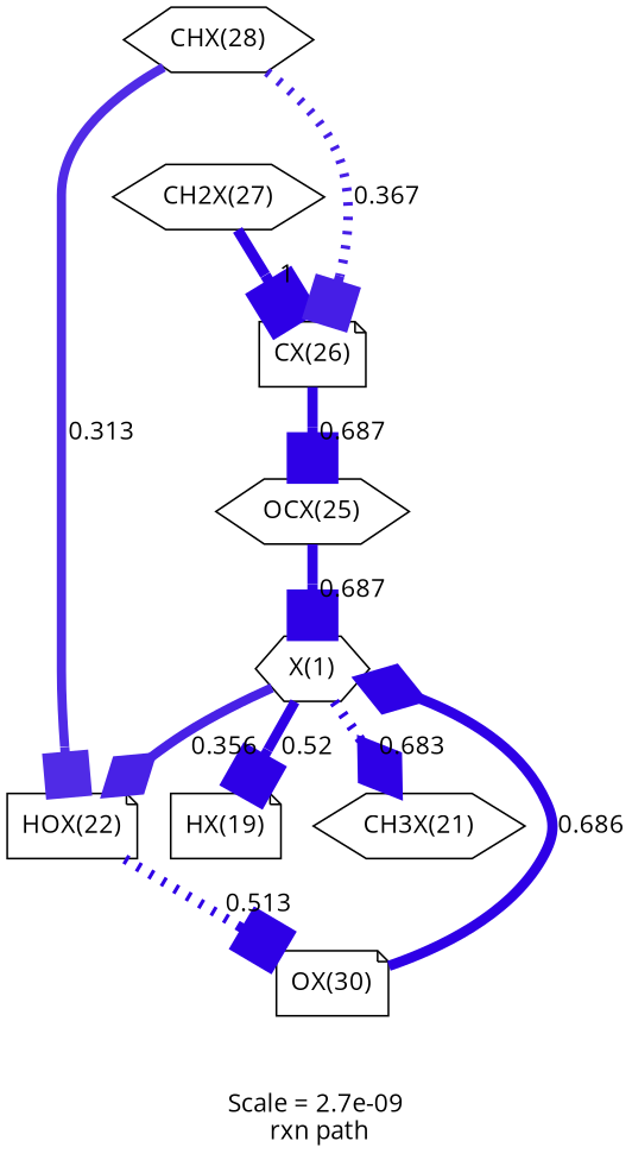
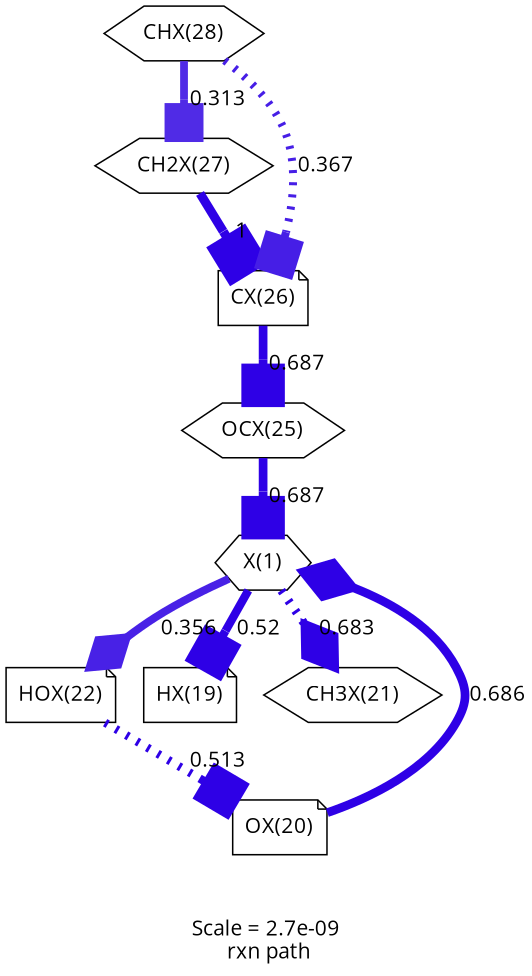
  digraph {
    fontname="Open Sans"
    label="Scale = 2.7e-09\l rxn path"
    node [fontname="Open Sans" shape=hexagon]
    edge [arrowhead=box arrowsize=2.86 color="0.7, 1.19, 0.9" fontname="Open Sans" penwidth=5.72 style=bold]
    n1 [label="X(1)"]
    n2 [label="HX(19)" shape=note]
    n3 [label="HOX(22)" shape=note]
    n4 [label="CH3X(21)"]
-   n5 [label="OX(30)" shape=note]
+   n5 [label="OX(20)" shape=note]
    n6 [label="CH2X(27)"]
    n7 [label="CX(26)" shape=note]
    n8 [label="OCX(25)"]
    n9 [label="CHX(28)"]
    n1 -> n2 [arrowsize=2.75 color="0.7, 1.02, 0.9" label=" 0.52" penwidth=5.51]
    n1 -> n3 [arrowhead=diamond arrowsize=2.61 color="0.7, 0.856, 0.9" label=" 0.356" penwidth=5.22 style=solid]
    n1 -> n4 [arrowhead=diamond color="0.7, 1.18, 0.9" label=" 0.683" penwidth=5.71 style=dotted]
    n3 -> n5 [arrowsize=2.75 color="0.7, 1.01, 0.9" label=" 0.513" penwidth=5.5 style=dotted]
    n5 -> n1 [arrowhead=diamond label=" 0.686"]
    n6 -> n7 [arrowsize=3 color="0.7, 1.5, 0.9" label=" 1" penwidth=6 style=solid]
    n7 -> n8 [label=" 0.687"]
    n8 -> n1 [label=" 0.687" style=solid]
-   n9 -> n3 [arrowsize=2.56 color="0.7, 0.813, 0.9" label=" 0.313" penwidth=5.12]
+   n9 -> n6 [arrowsize=2.56 color="0.7, 0.813, 0.9" label=" 0.313" penwidth=5.12]
    n9 -> n7 [arrowsize=2.62 color="0.7, 0.867, 0.9" label=" 0.367" penwidth=5.24 style=dotted]
  }
